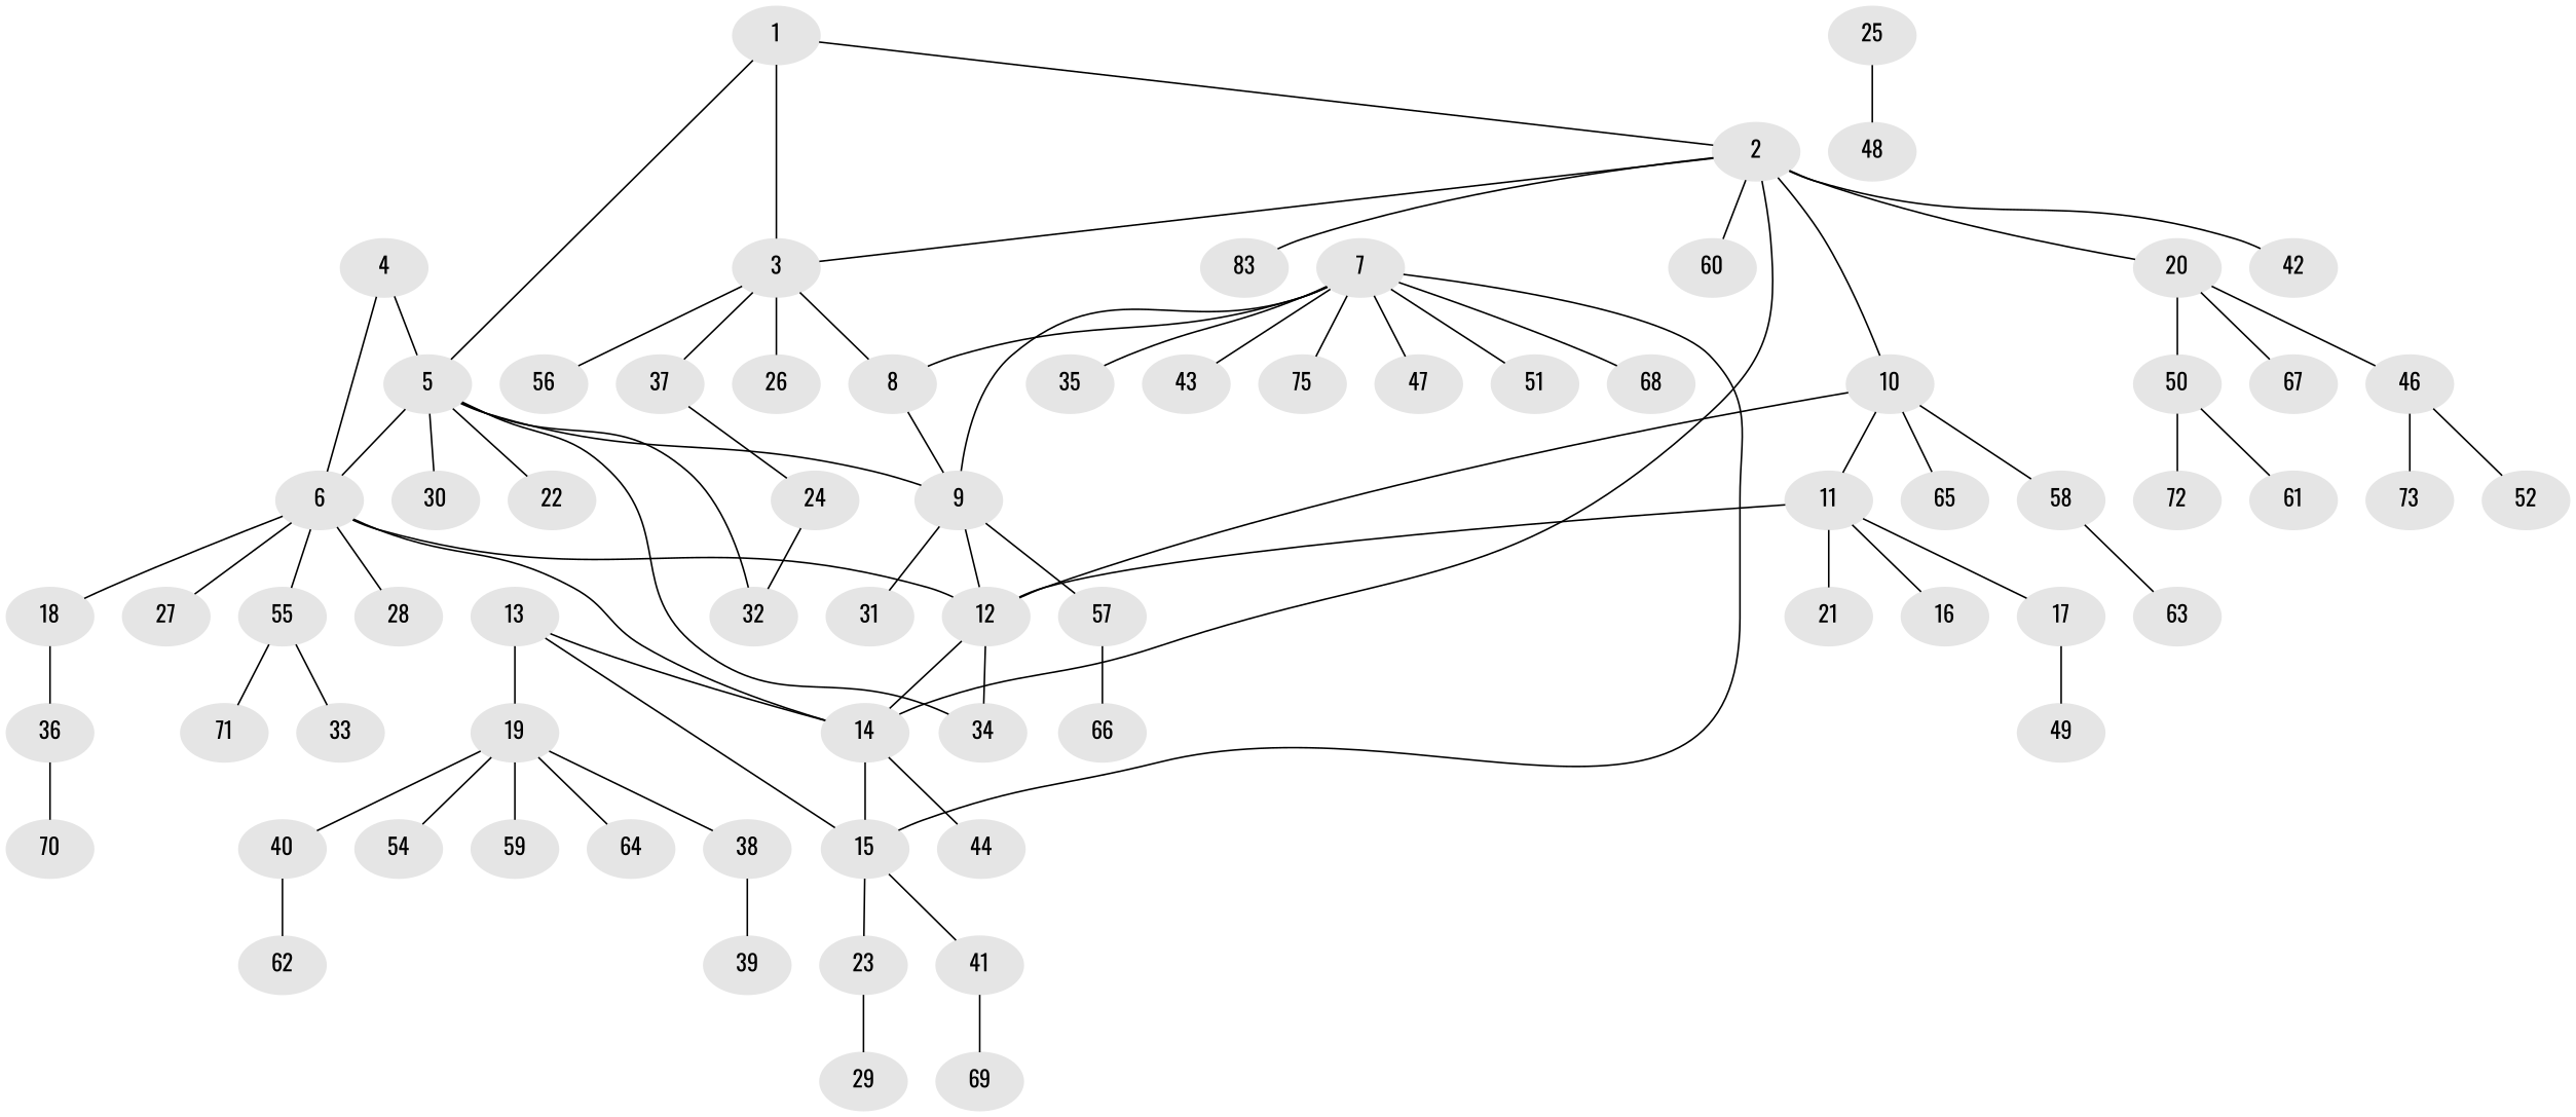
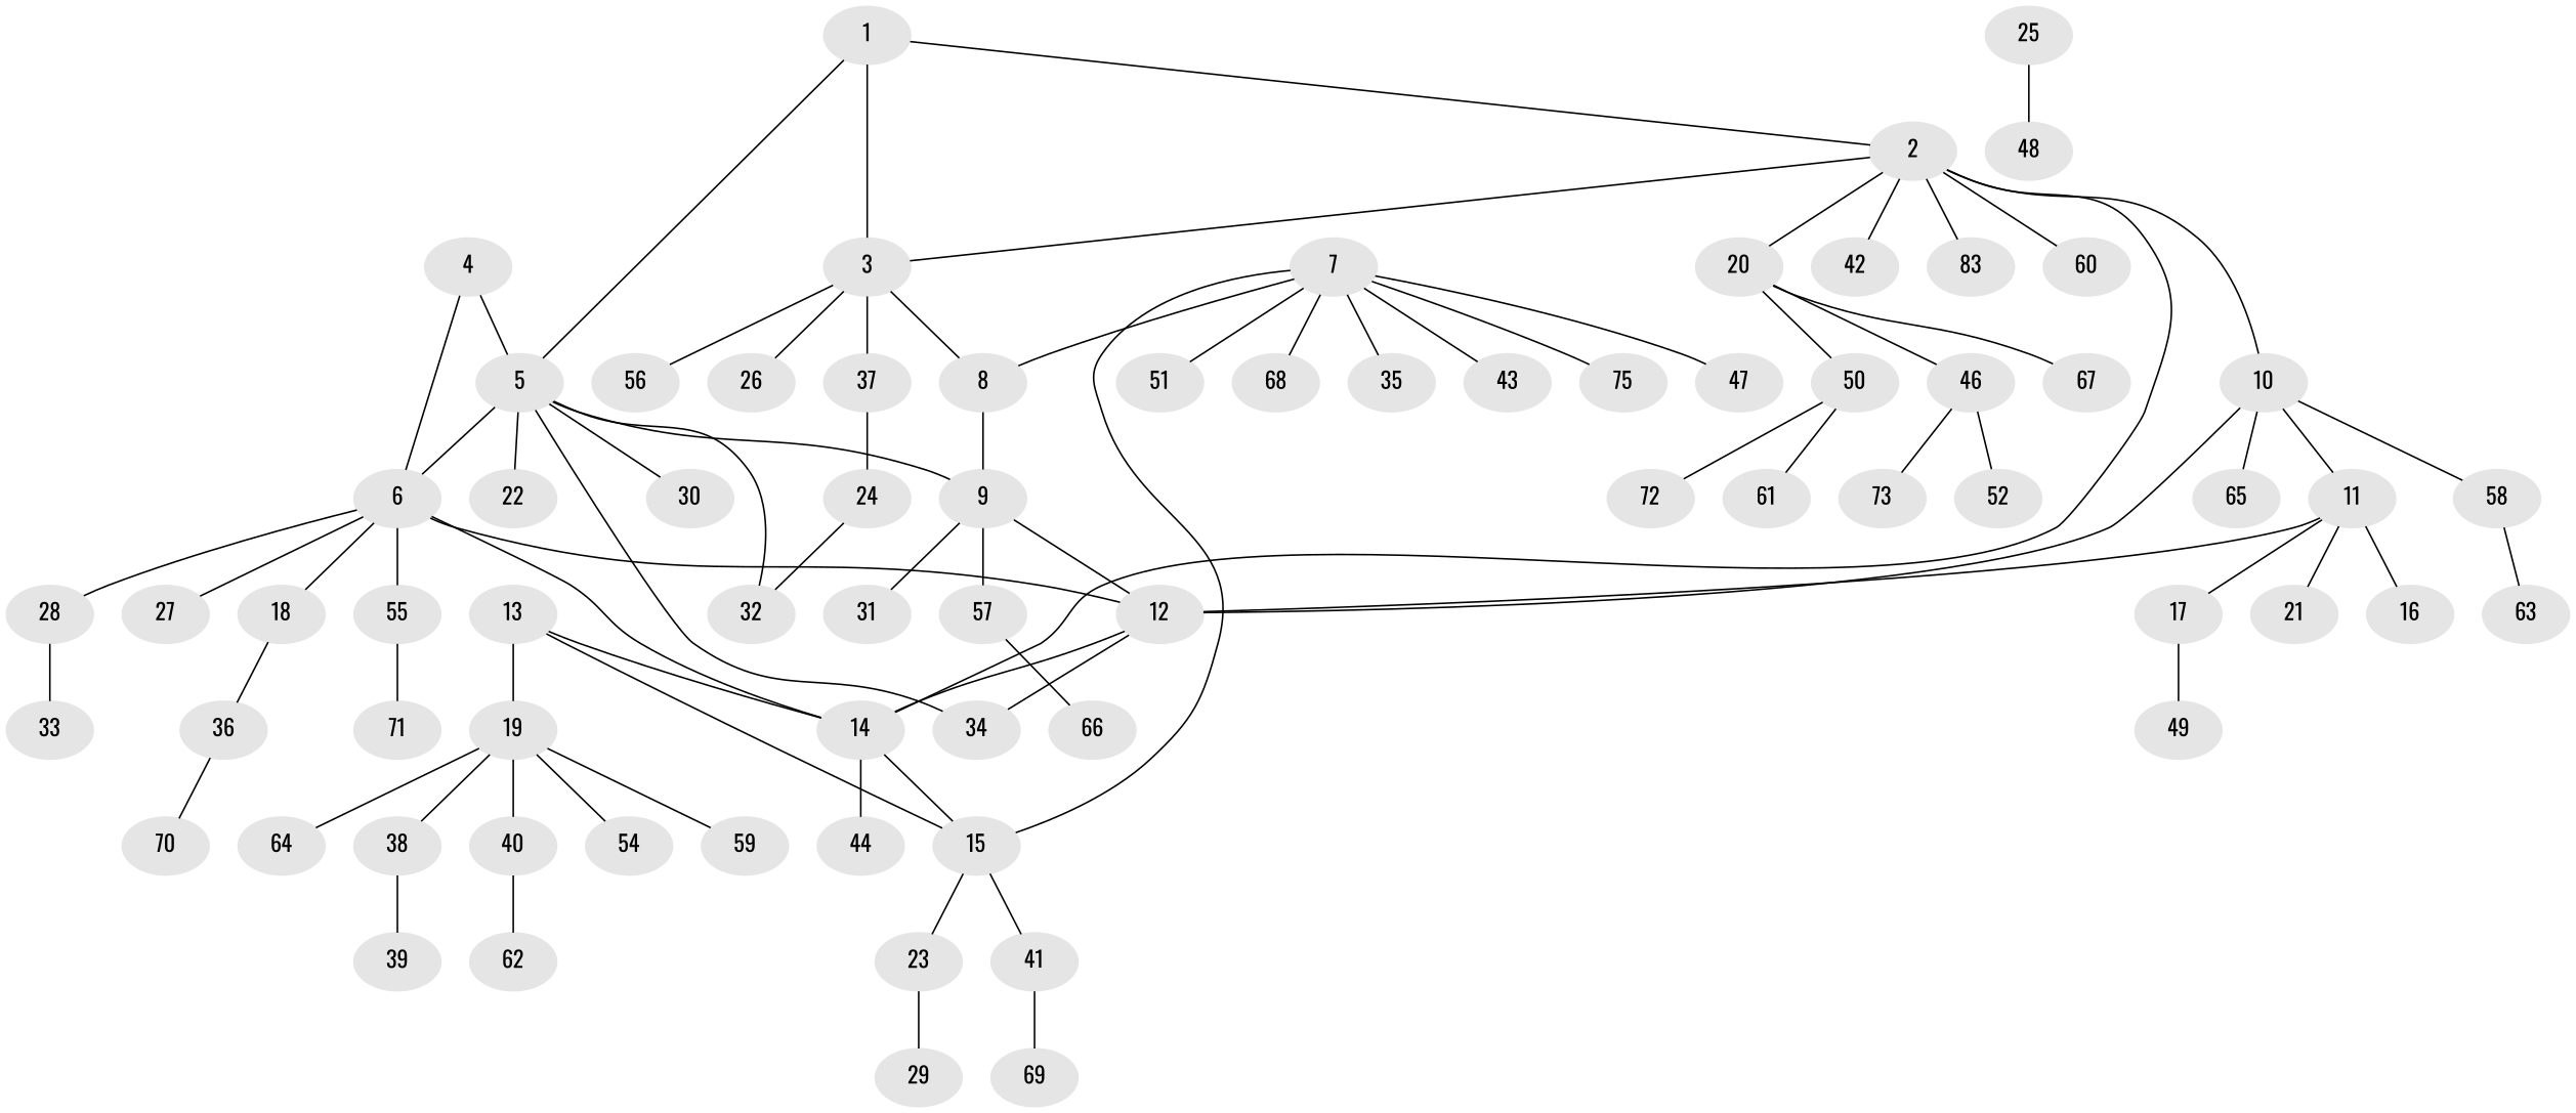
  graph {
    fontname=Oswald
    node [color=gray90 fontname=Oswald style=filled]
    edge [fontname=Oswald]
    1
    2
    3
    5
    10
    14
    20
    42
    n9 [label=83]
    60
    8
    26
    37
    56
    6
    9
    22
    30
    32
    34
    12
    11
    58
    65
    15
    44
    46
    50
    67
    24
    4
    18
    27
    28
    55
    31
    57
    25
    48
    36
    33
    71
    7
    35
    43
    n46 [label=75]
    47
    51
    68
    23
    41
    66
    16
    17
    21
    63
    49
    13
    19
    38
    40
    54
    59
    64
    29
    69
    70
    39
    62
    52
    73
    61
    72
    1 -- 2
    1 -- 3
    1 -- 5
    2 -- 3
    2 -- 10
    2 -- 14
    2 -- 20
    2 -- 42
    2 -- n9
    2 -- 60
    3 -- 8
    3 -- 26
    3 -- 37
    3 -- 56
    5 -- 6
    5 -- 9
    5 -- 22
    5 -- 30
    5 -- 32
    5 -- 34
    10 -- 12
    10 -- 11
    10 -- 58
    10 -- 65
    14 -- 15
    14 -- 44
    20 -- 46
    20 -- 50
    20 -- 67
    8 -- 9
    37 -- 24
    6 -- 14
    6 -- 12
    6 -- 18
    6 -- 27
    6 -- 28
    6 -- 55
    9 -- 12
    9 -- 31
    9 -- 57
    12 -- 14
    12 -- 34
    11 -- 12
    11 -- 16
    11 -- 17
    11 -- 21
    58 -- 63
    15 -- 23
    15 -- 41
    46 -- 52
    46 -- 73
    50 -- 61
    50 -- 72
    24 -- 32
    4 -- 5
    4 -- 6
    18 -- 36
-   55 -- 33
+   28 -- 33
    55 -- 71
    57 -- 66
    25 -- 48
    36 -- 70
    7 -- 8
-   7 -- 9
    7 -- 15
    7 -- 35
    7 -- 43
    7 -- n46
    7 -- 47
    7 -- 51
    7 -- 68
    23 -- 29
    41 -- 69
    17 -- 49
    13 -- 14
    13 -- 15
    13 -- 19
    19 -- 38
    19 -- 40
    19 -- 54
    19 -- 59
    19 -- 64
    38 -- 39
    40 -- 62
  }
